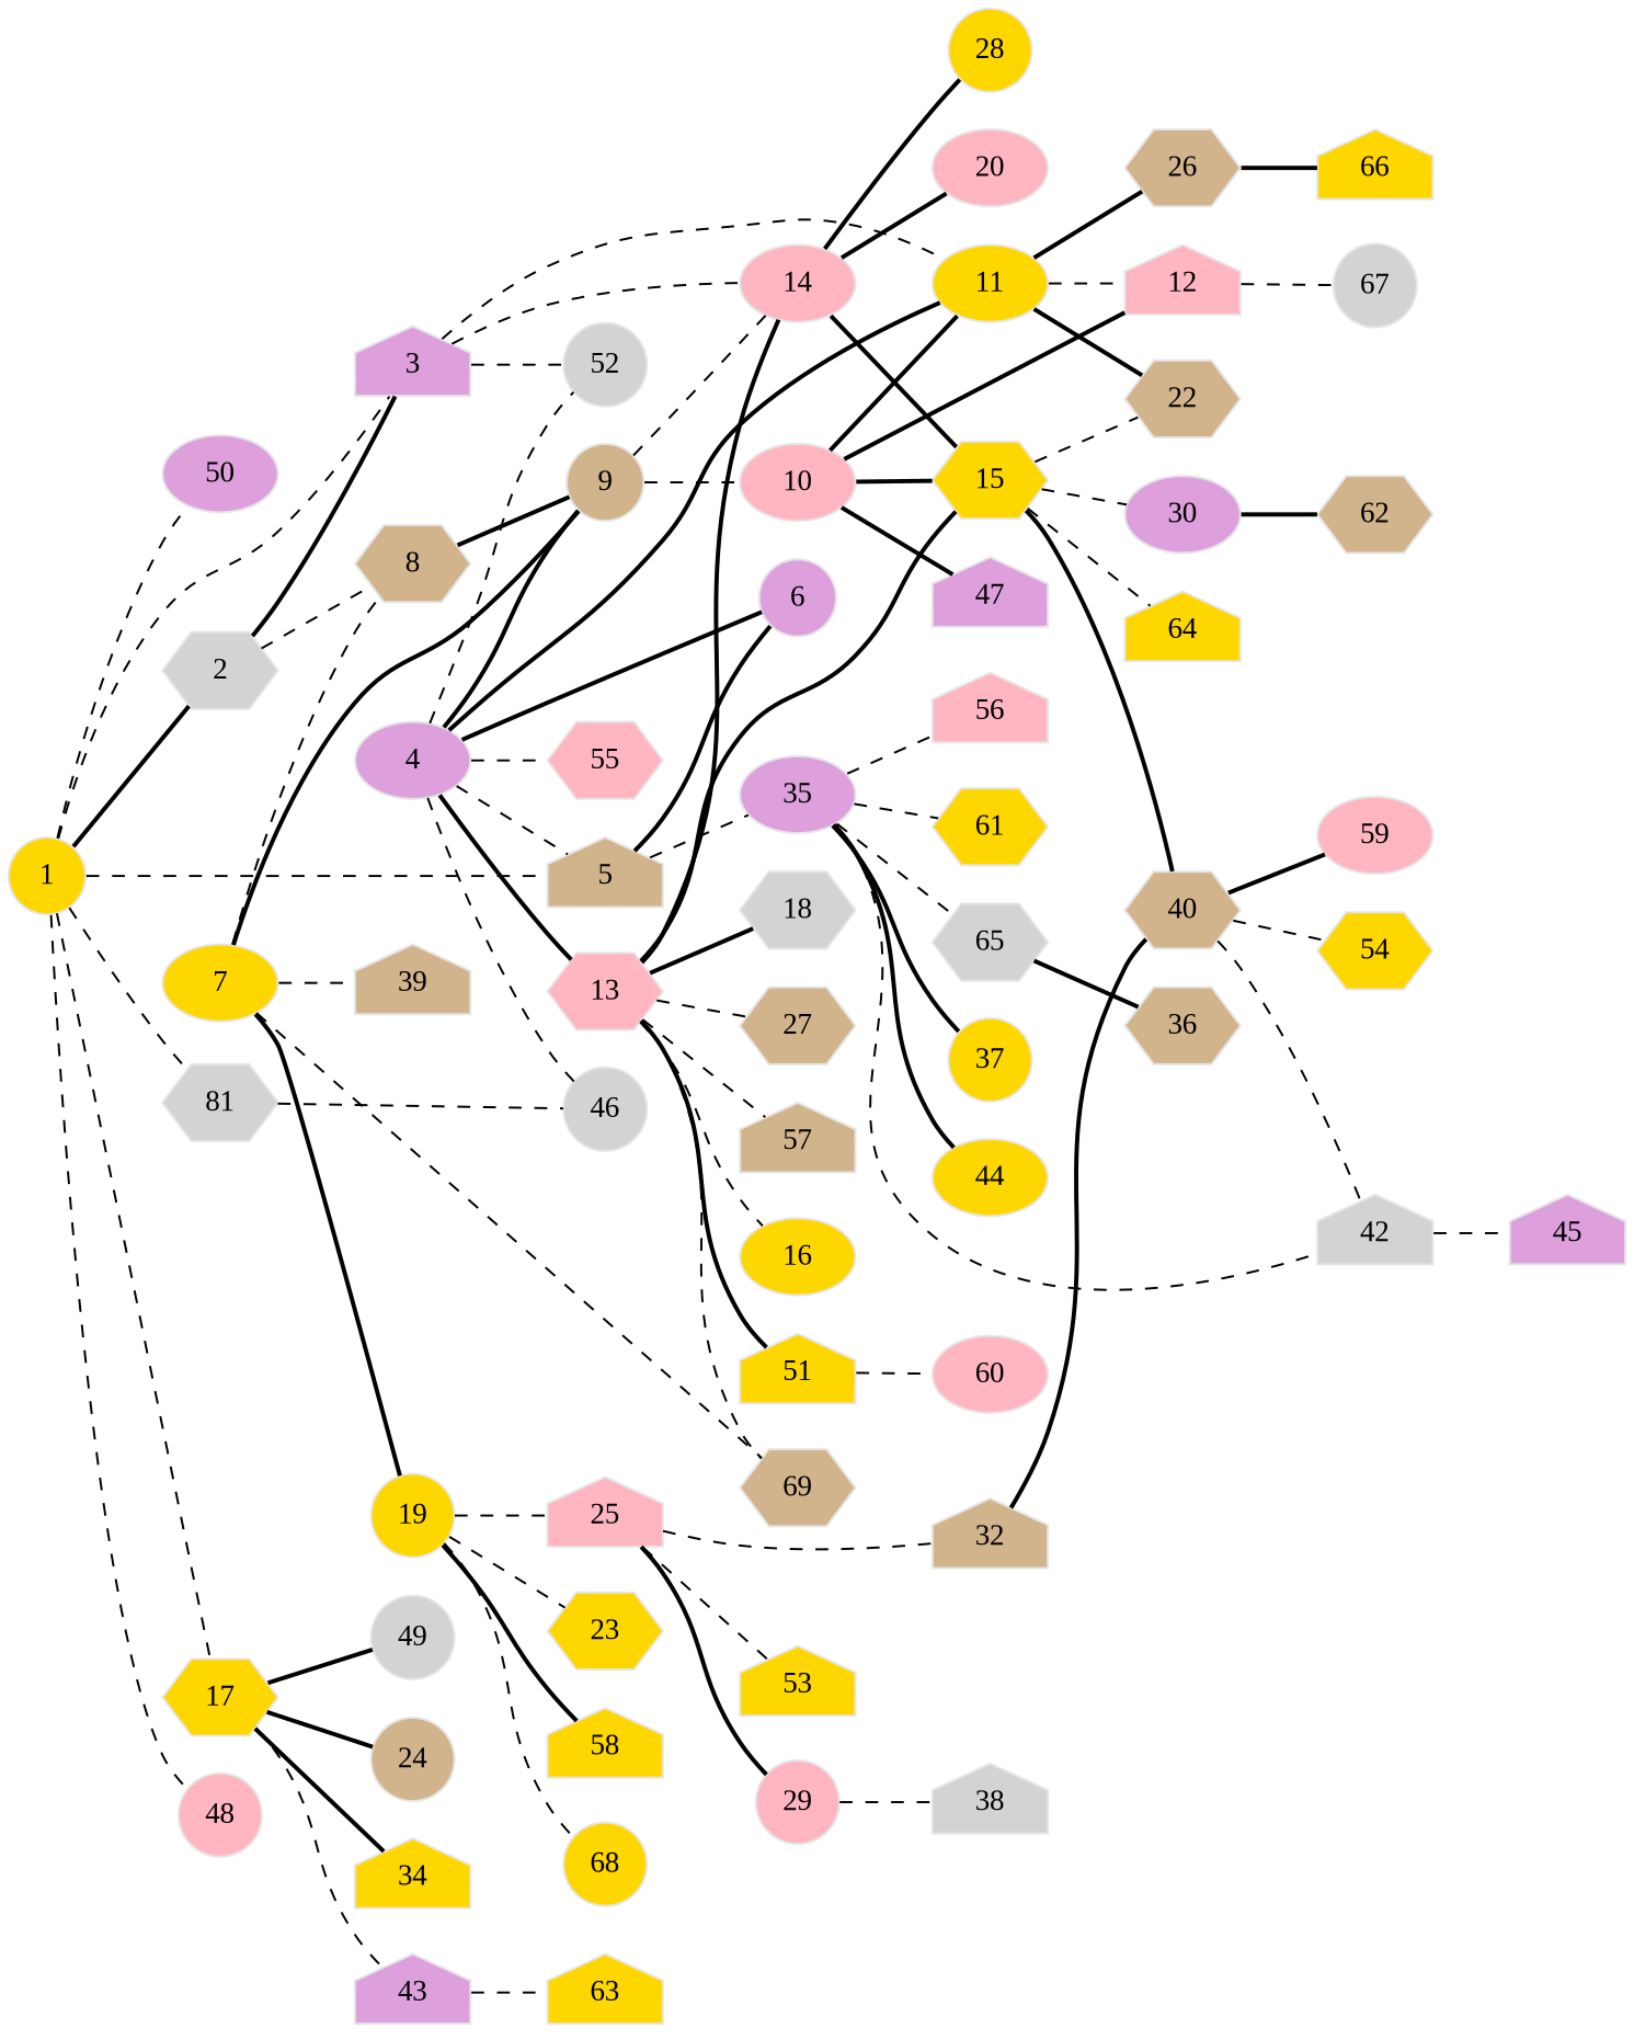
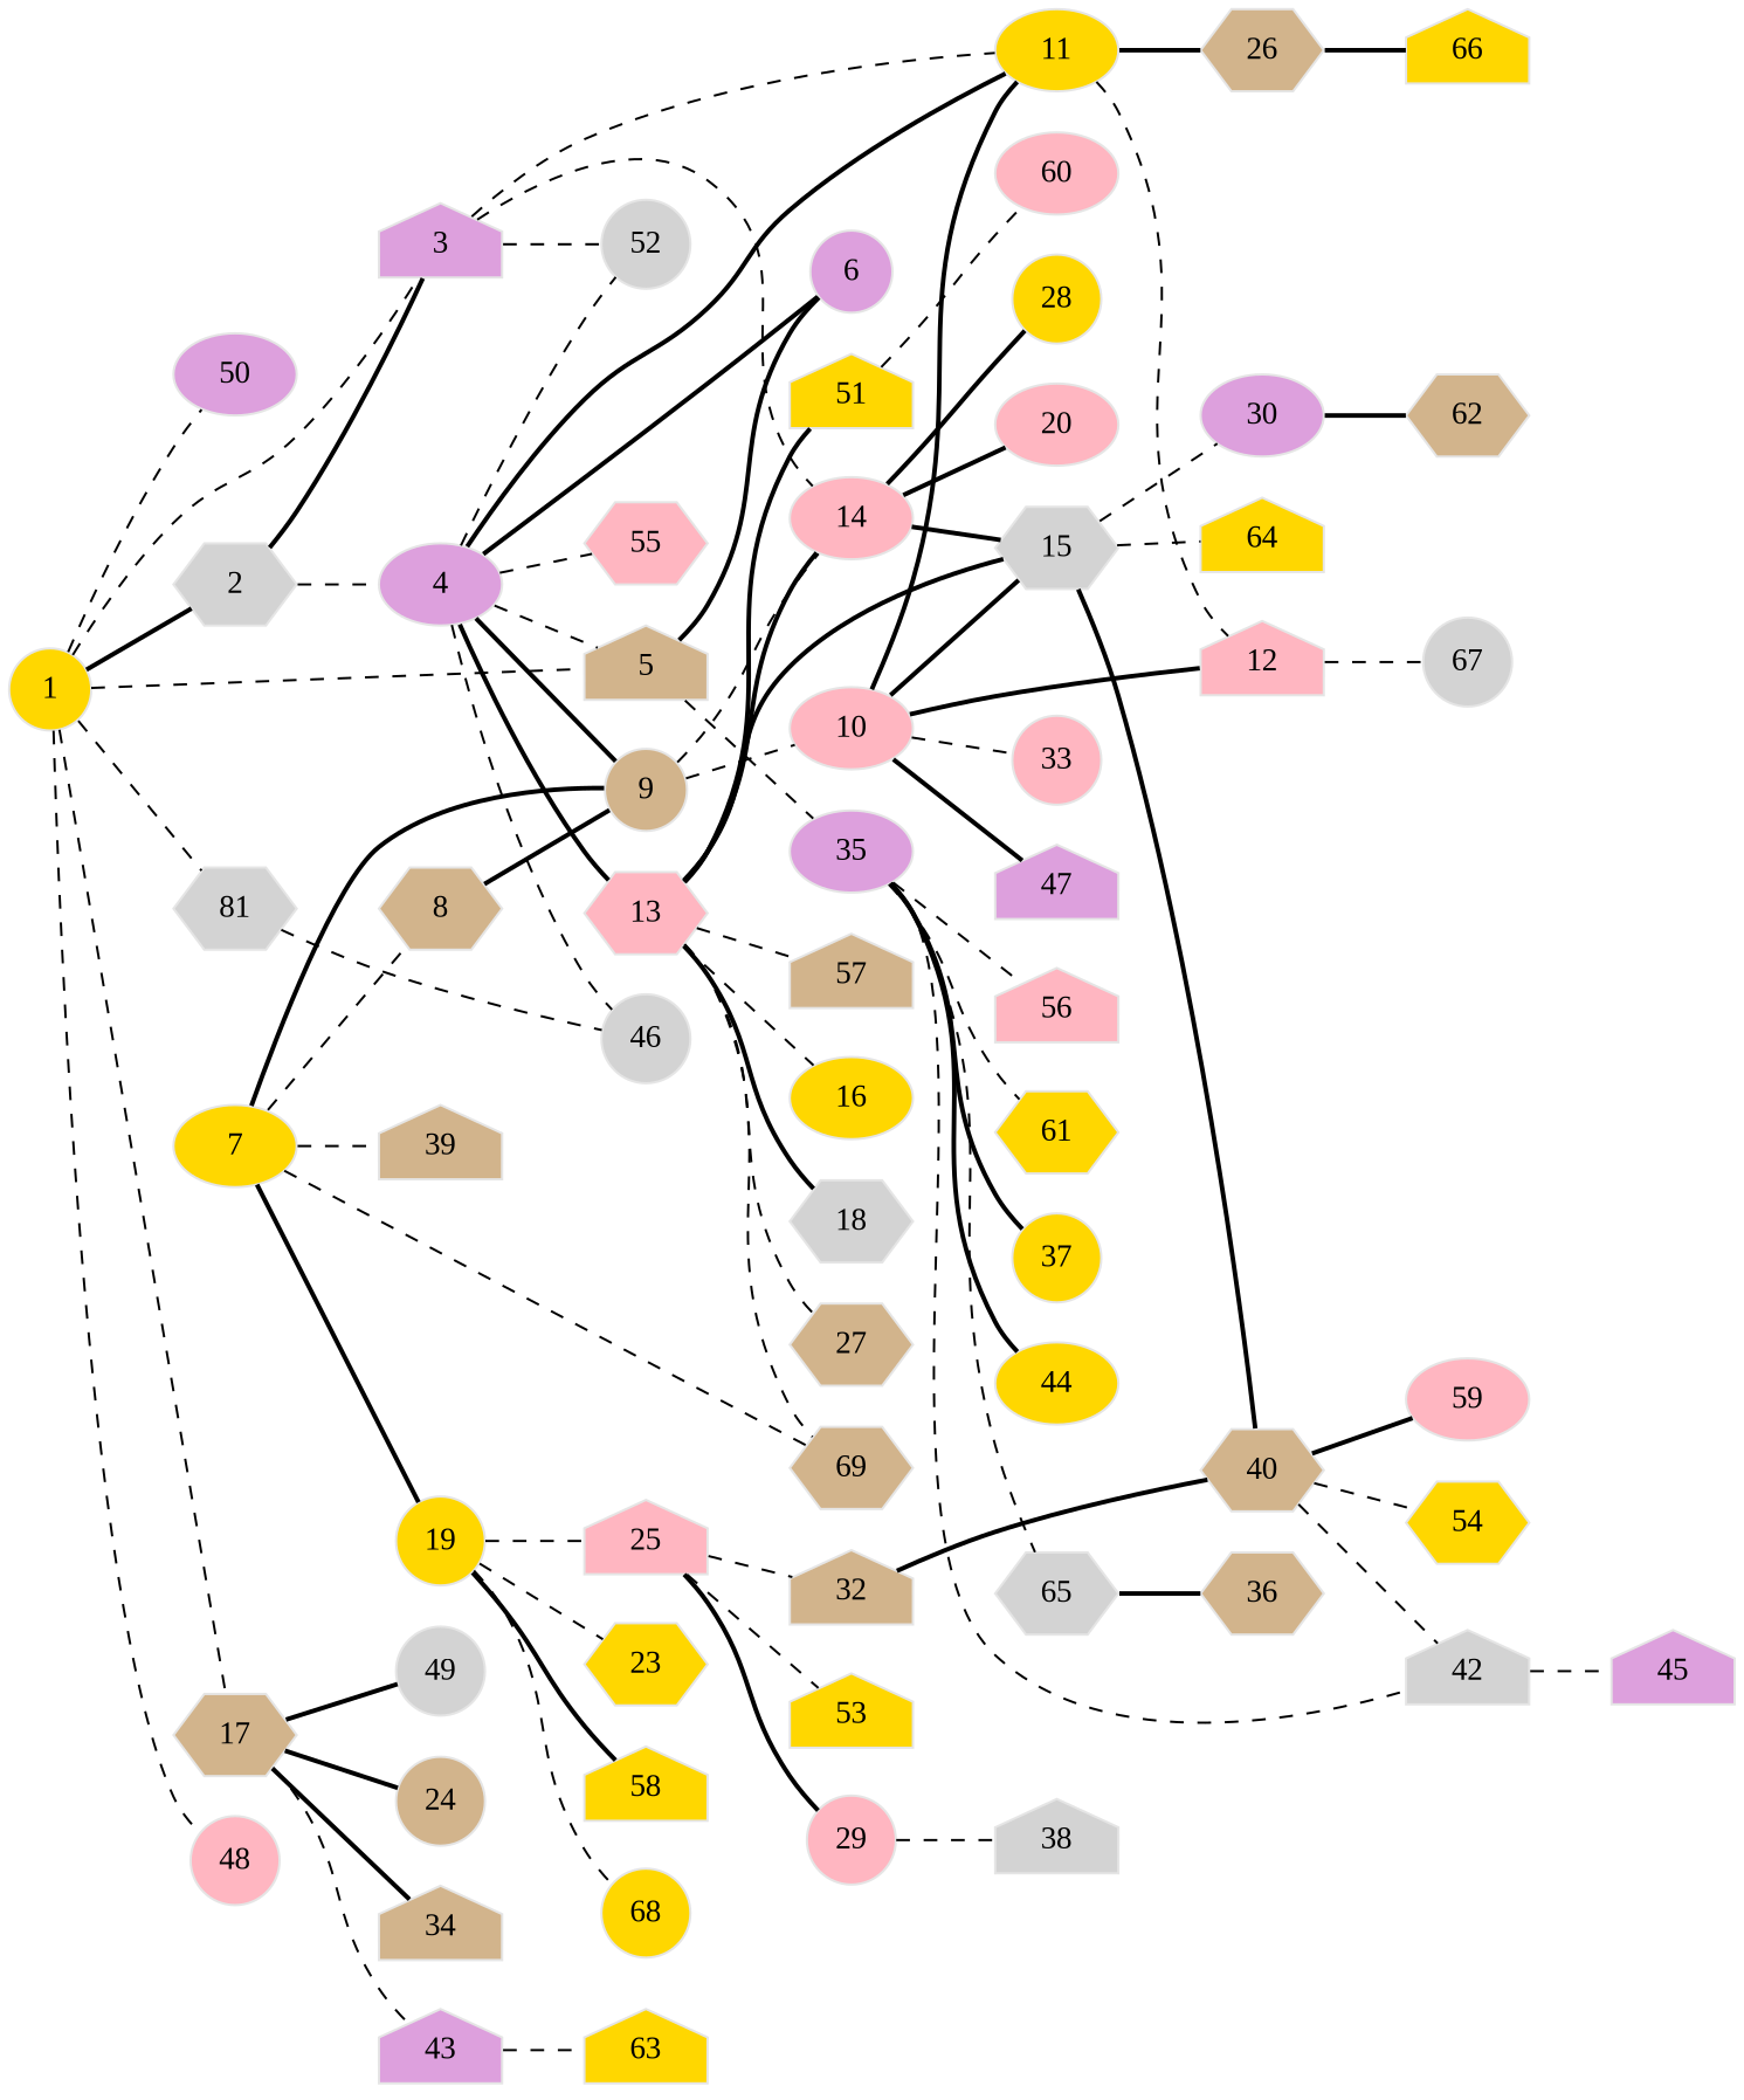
  graph {
    fontname="Liberation Serif"
    rankdir=LR
    node [color=gray90 fillcolor=gold fontname="Liberation Serif" shape=house style=filled]
    edge [fontname="Liberation Serif" style=dashed]
    1 [shape=circle]
    2 [fillcolor=lightgrey shape=hexagon]
    3 [fillcolor=plum]
    5 [fillcolor=tan]
-   17 [shape=hexagon]
+   17 [fillcolor=tan shape=hexagon]
    n6 [fillcolor=lightgrey label=81 shape=hexagon]
    48 [fillcolor=lightpink shape=circle]
    50 [fillcolor=plum shape=ellipse]
    8 [fillcolor=tan shape=hexagon]
    11 [shape=ellipse]
    14 [fillcolor=lightpink shape=ellipse]
    52 [fillcolor=lightgrey shape=circle]
    6 [fillcolor=plum shape=circle]
    35 [fillcolor=plum shape=ellipse]
    24 [fillcolor=tan shape=circle]
-   34
+   34 [fillcolor=tan]
    43 [fillcolor=plum]
    49 [fillcolor=lightgrey shape=circle]
    46 [fillcolor=lightgrey shape=circle]
    9 [fillcolor=tan shape=circle]
    12 [fillcolor=lightpink]
-   22 [fillcolor=tan shape=hexagon]
    26 [fillcolor=tan shape=hexagon]
-   15 [shape=hexagon]
+   15 [fillcolor=lightgrey shape=hexagon]
    20 [fillcolor=lightpink shape=ellipse]
    28 [shape=circle]
    4 [fillcolor=plum shape=ellipse]
    13 [fillcolor=lightpink shape=hexagon]
    55 [fillcolor=lightpink shape=hexagon]
    10 [fillcolor=lightpink shape=ellipse]
    69 [fillcolor=tan shape=hexagon]
    16 [shape=ellipse]
    18 [fillcolor=lightgrey shape=hexagon]
    27 [fillcolor=tan shape=hexagon]
    51
    57 [fillcolor=tan]
    37 [shape=circle]
    42 [fillcolor=lightgrey]
    44 [shape=ellipse]
    56 [fillcolor=lightpink]
    61 [shape=hexagon]
    65 [fillcolor=lightgrey shape=hexagon]
    7 [shape=ellipse]
    19 [shape=circle]
    39 [fillcolor=tan]
    23 [shape=hexagon]
    25 [fillcolor=lightpink]
    58
    68 [shape=circle]
+   33 [fillcolor=lightpink shape=circle]
    47 [fillcolor=plum]
    67 [fillcolor=lightgrey shape=circle]
    30 [fillcolor=plum shape=ellipse]
    40 [fillcolor=tan shape=hexagon]
    64
    66
    60 [fillcolor=lightpink shape=ellipse]
    62 [fillcolor=tan shape=hexagon]
    54 [shape=hexagon]
    59 [fillcolor=lightpink shape=ellipse]
    63
    29 [fillcolor=lightpink shape=circle]
    32 [fillcolor=tan]
    53
    38 [fillcolor=lightgrey]
    36 [fillcolor=tan shape=hexagon]
    45 [fillcolor=plum]
    1 -- 2 [style=bold]
    1 -- 3
    1 -- 5
    1 -- 17
    1 -- n6
    1 -- 48
    1 -- 50
    2 -- 3 [style=bold]
-   2 -- 8
+   2 -- 4
    3 -- 11
    3 -- 14
    3 -- 52
    5 -- 6 [style=bold]
    5 -- 35
    17 -- 24 [style=bold]
    17 -- 34 [style=bold]
    17 -- 43
    17 -- 49 [style=bold]
    n6 -- 46
    8 -- 9 [style=bold]
    11 -- 12
-   11 -- 22 [style=bold]
    11 -- 26 [style=bold]
    14 -- 15 [style=bold]
    14 -- 20 [style=bold]
    14 -- 28 [style=bold]
    35 -- 37 [style=bold]
    35 -- 42
    35 -- 44 [style=bold]
    35 -- 56
    35 -- 61
    35 -- 65
    43 -- 63
    9 -- 14
    9 -- 10
    12 -- 67
    26 -- 66 [style=bold]
-   15 -- 22
    15 -- 30
    15 -- 40 [style=bold]
    15 -- 64
    4 -- 5
    4 -- 11 [style=bold]
    4 -- 52
    4 -- 6 [style=bold]
    4 -- 46
    4 -- 9 [style=bold]
    4 -- 13 [style=bold]
    4 -- 55
    13 -- 14 [style=bold]
    13 -- 15 [style=bold]
    13 -- 69
    13 -- 16
    13 -- 18 [style=bold]
    13 -- 27
    13 -- 51 [style=bold]
    13 -- 57
    10 -- 11 [style=bold]
    10 -- 12 [style=bold]
    10 -- 15 [style=bold]
+   10 -- 33
    10 -- 47 [style=bold]
    51 -- 60
    42 -- 45
    65 -- 36 [style=bold]
    7 -- 8
    7 -- 9 [style=bold]
    7 -- 69
    7 -- 19 [style=bold]
    7 -- 39
    19 -- 23
    19 -- 25
    19 -- 58 [style=bold]
    19 -- 68
    25 -- 29 [style=bold]
    25 -- 32
    25 -- 53
    30 -- 62 [style=bold]
    40 -- 42
    40 -- 54
    40 -- 59 [style=bold]
    29 -- 38
    32 -- 40 [style=bold]
  }
